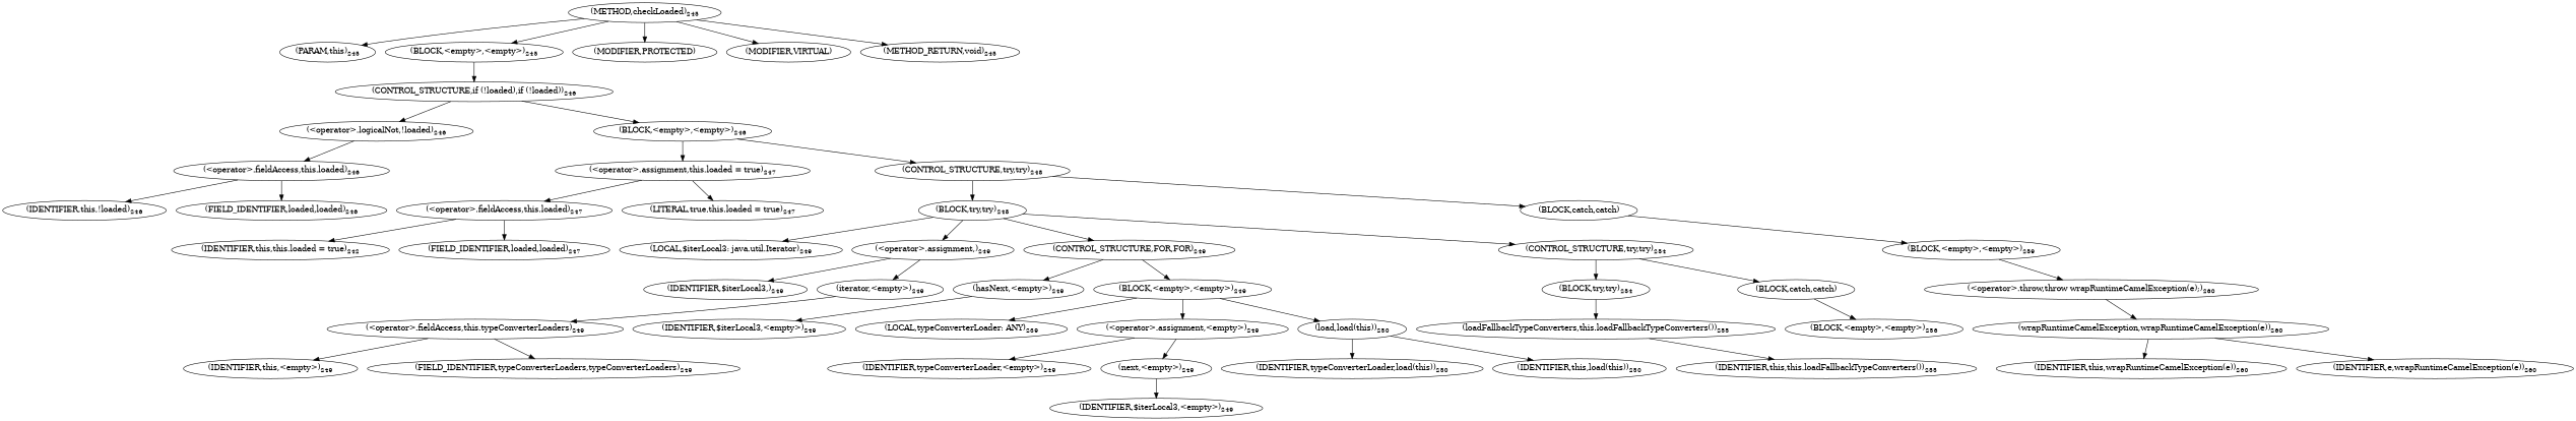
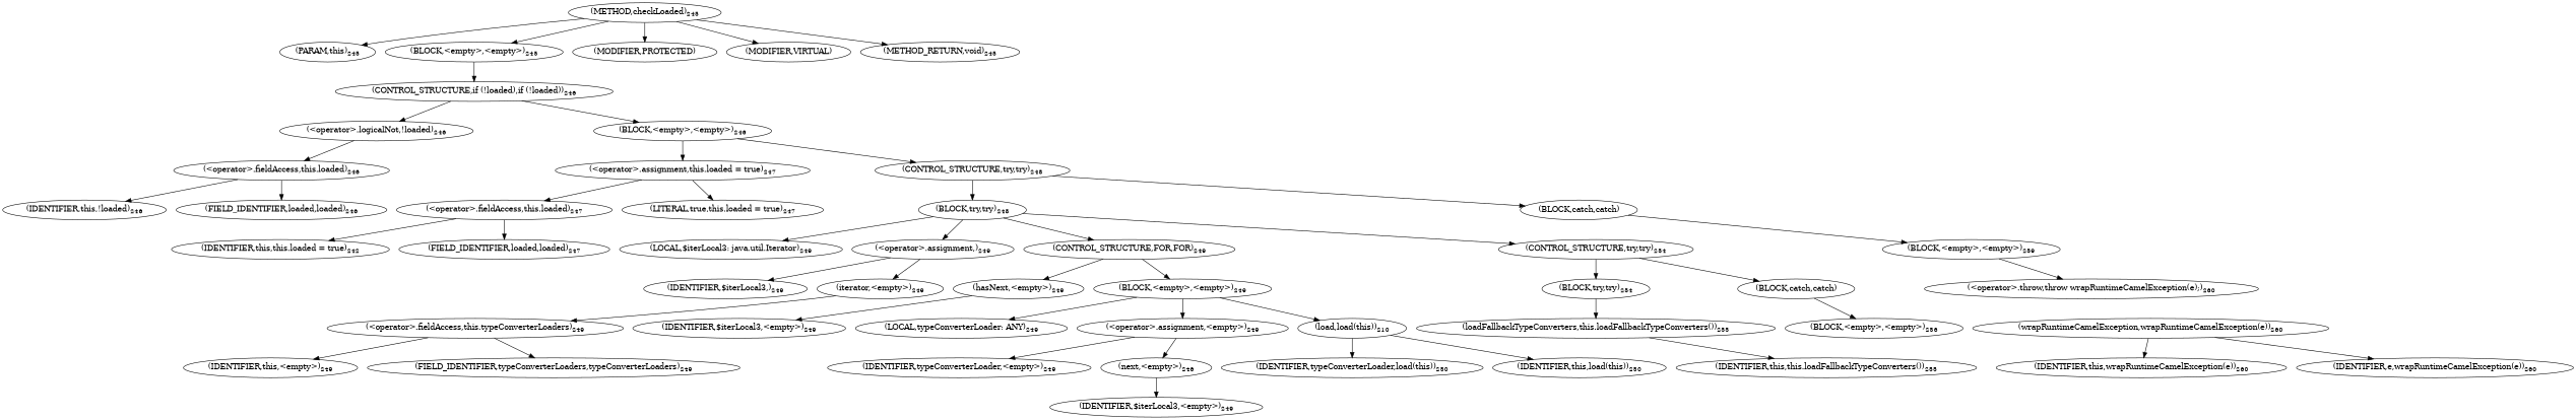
  digraph {
    n1 [label=<(METHOD,checkLoaded)<SUB>245</SUB>>]
    n2 [label=<(PARAM,this)<SUB>245</SUB>>]
    n3 [label=<(BLOCK,&lt;empty&gt;,&lt;empty&gt;)<SUB>245</SUB>>]
    n4 [label=<(MODIFIER,PROTECTED)>]
    n5 [label=<(MODIFIER,VIRTUAL)>]
    n6 [label=<(METHOD_RETURN,void)<SUB>245</SUB>>]
    n7 [label=<(CONTROL_STRUCTURE,if (!loaded),if (!loaded))<SUB>246</SUB>>]
    n8 [label=<(&lt;operator&gt;.logicalNot,!loaded)<SUB>246</SUB>>]
    n9 [label=<(BLOCK,&lt;empty&gt;,&lt;empty&gt;)<SUB>246</SUB>>]
    n10 [label=<(&lt;operator&gt;.fieldAccess,this.loaded)<SUB>246</SUB>>]
    n11 [label=<(&lt;operator&gt;.assignment,this.loaded = true)<SUB>247</SUB>>]
    n12 [label=<(CONTROL_STRUCTURE,try,try)<SUB>248</SUB>>]
    n13 [label=<(IDENTIFIER,this,!loaded)<SUB>246</SUB>>]
    n14 [label=<(FIELD_IDENTIFIER,loaded,loaded)<SUB>246</SUB>>]
    n15 [label=<(&lt;operator&gt;.fieldAccess,this.loaded)<SUB>247</SUB>>]
    n16 [label=<(LITERAL,true,this.loaded = true)<SUB>247</SUB>>]
    n17 [label=<(BLOCK,try,try)<SUB>248</SUB>>]
    n18 [label=<(BLOCK,catch,catch)>]
    n19 [label=<(IDENTIFIER,this,this.loaded = true)<SUB>242</SUB>>]
    n20 [label=<(FIELD_IDENTIFIER,loaded,loaded)<SUB>247</SUB>>]
    n21 [label=<(LOCAL,$iterLocal3: java.util.Iterator)<SUB>249</SUB>>]
    n22 [label=<(&lt;operator&gt;.assignment,)<SUB>249</SUB>>]
    n23 [label=<(CONTROL_STRUCTURE,FOR,FOR)<SUB>249</SUB>>]
    n24 [label=<(CONTROL_STRUCTURE,try,try)<SUB>254</SUB>>]
    n25 [label=<(BLOCK,&lt;empty&gt;,&lt;empty&gt;)<SUB>259</SUB>>]
    n26 [label=<(IDENTIFIER,$iterLocal3,)<SUB>249</SUB>>]
    n27 [label=<(iterator,&lt;empty&gt;)<SUB>249</SUB>>]
    n28 [label=<(hasNext,&lt;empty&gt;)<SUB>249</SUB>>]
    n29 [label=<(BLOCK,&lt;empty&gt;,&lt;empty&gt;)<SUB>249</SUB>>]
    n30 [label=<(BLOCK,try,try)<SUB>254</SUB>>]
    n31 [label=<(BLOCK,catch,catch)>]
    n32 [label=<(&lt;operator&gt;.fieldAccess,this.typeConverterLoaders)<SUB>249</SUB>>]
    n33 [label=<(IDENTIFIER,this,&lt;empty&gt;)<SUB>249</SUB>>]
    n34 [label=<(FIELD_IDENTIFIER,typeConverterLoaders,typeConverterLoaders)<SUB>249</SUB>>]
    n35 [label=<(IDENTIFIER,$iterLocal3,&lt;empty&gt;)<SUB>249</SUB>>]
-   n36 [label=<(LOCAL,typeConverterLoader: ANY)<SUB>239</SUB>>]
+   n36 [label=<(LOCAL,typeConverterLoader: ANY)<SUB>249</SUB>>]
    n37 [label=<(&lt;operator&gt;.assignment,&lt;empty&gt;)<SUB>249</SUB>>]
-   n38 [label=<(load,load(this))<SUB>250</SUB>>]
+   n38 [label=<(load,load(this))<SUB>210</SUB>>]
    n39 [label=<(IDENTIFIER,typeConverterLoader,&lt;empty&gt;)<SUB>249</SUB>>]
-   n40 [label=<(next,&lt;empty&gt;)<SUB>249</SUB>>]
+   n40 [label=<(next,&lt;empty&gt;)<SUB>246</SUB>>]
    n41 [label=<(IDENTIFIER,typeConverterLoader,load(this))<SUB>250</SUB>>]
    n42 [label=<(IDENTIFIER,this,load(this))<SUB>250</SUB>>]
    n43 [label=<(IDENTIFIER,$iterLocal3,&lt;empty&gt;)<SUB>249</SUB>>]
    n44 [label=<(loadFallbackTypeConverters,this.loadFallbackTypeConverters())<SUB>255</SUB>>]
    n45 [label=<(BLOCK,&lt;empty&gt;,&lt;empty&gt;)<SUB>256</SUB>>]
    n46 [label=<(IDENTIFIER,this,this.loadFallbackTypeConverters())<SUB>255</SUB>>]
    n47 [label=<(&lt;operator&gt;.throw,throw wrapRuntimeCamelException(e);)<SUB>260</SUB>>]
    n48 [label=<(wrapRuntimeCamelException,wrapRuntimeCamelException(e))<SUB>260</SUB>>]
    n49 [label=<(IDENTIFIER,this,wrapRuntimeCamelException(e))<SUB>260</SUB>>]
    n50 [label=<(IDENTIFIER,e,wrapRuntimeCamelException(e))<SUB>260</SUB>>]
    n1 -> n2
    n1 -> n3
    n1 -> n4
    n1 -> n5
    n1 -> n6
    n3 -> n7
    n7 -> n8
    n7 -> n9
    n8 -> n10
    n9 -> n11
    n9 -> n12
    n10 -> n13
    n10 -> n14
    n11 -> n15
    n11 -> n16
    n12 -> n17
    n12 -> n18
    n15 -> n19
    n15 -> n20
    n17 -> n21
    n17 -> n22
    n17 -> n23
    n17 -> n24
    n18 -> n25
    n22 -> n26
    n22 -> n27
    n23 -> n28
    n23 -> n29
    n24 -> n30
    n24 -> n31
    n25 -> n47
    n27 -> n32
    n28 -> n35
    n29 -> n36
    n29 -> n37
    n29 -> n38
    n30 -> n44
    n31 -> n45
    n32 -> n33
    n32 -> n34
    n37 -> n39
    n37 -> n40
    n38 -> n41
    n38 -> n42
    n40 -> n43
    n44 -> n46
-   n47 -> n48
    n48 -> n49
    n48 -> n50
  }
